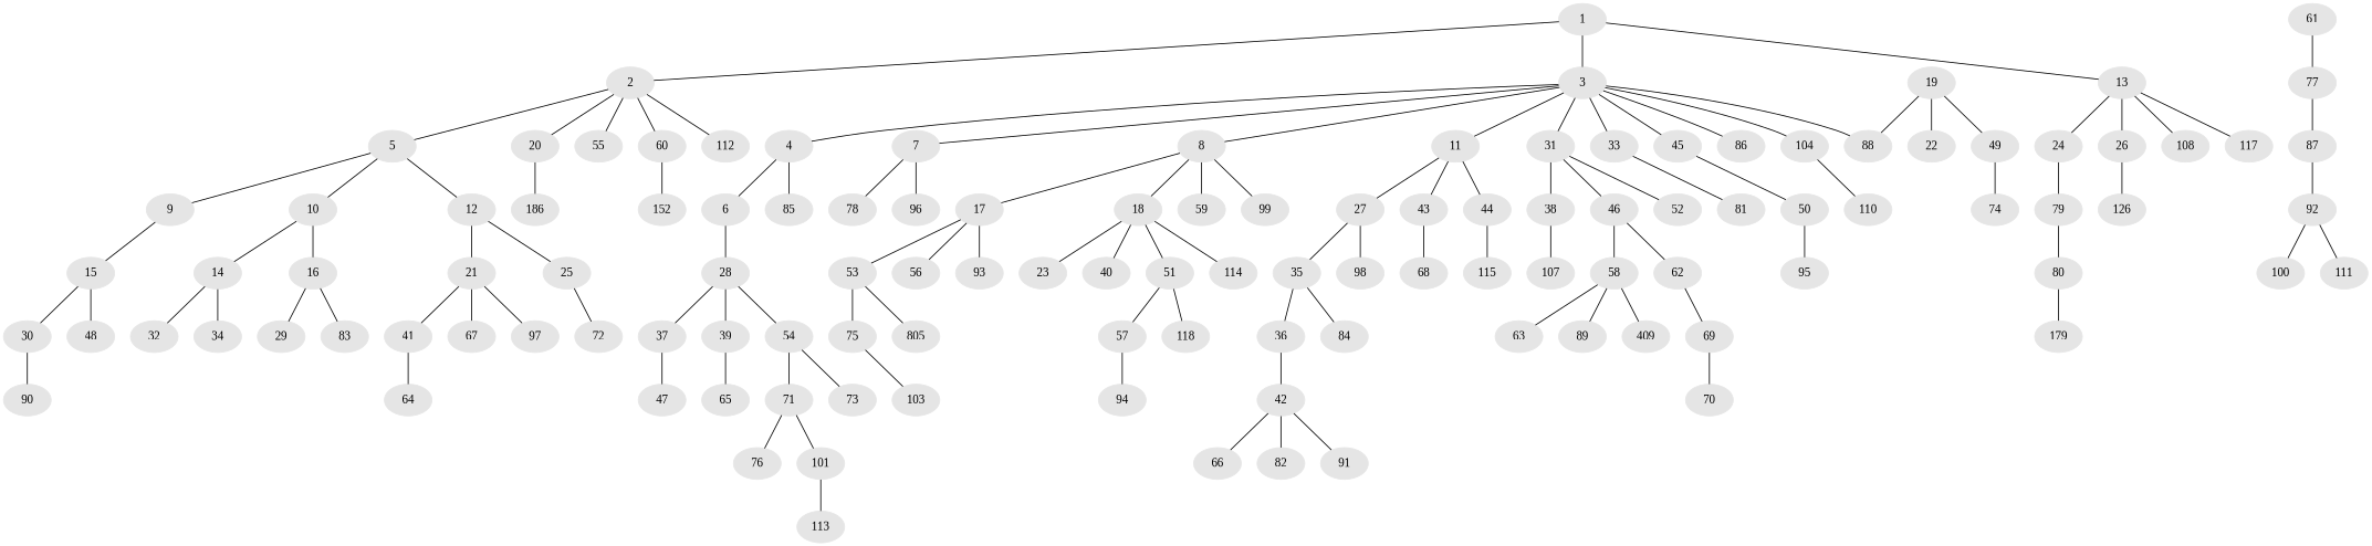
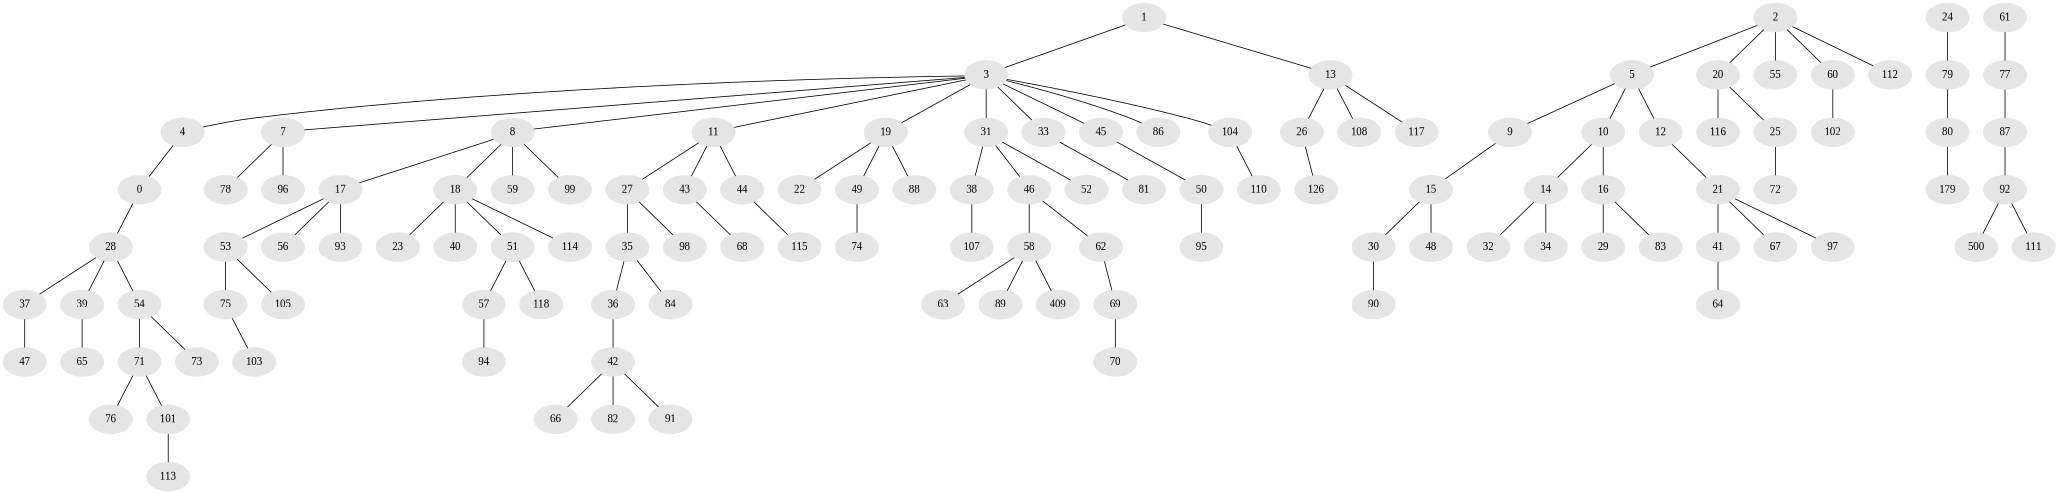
  graph {
    fontname="Liberation Serif"
    node [color=gray90 fontname="Liberation Serif" style=filled]
    edge [fontname="Liberation Serif"]
    1
    2
    3
    13
    5
    20
    55
    60
    112
    4
    7
    8
    11
    19
    31
    33
    45
    86
    104
    24
    26
    108
    117
    9
    10
    12
-   116 [label=186]
-   102 [label=152]
-   6
-   85
+   116
+   102
+   6 [label=0]
    78
    96
    17
    18
    59
    99
    27
    43
    44
    22
    49
    88
    38
    46
    52
    81
    50
    110
    28
    15
    14
    16
    21
    25
    37
    39
    54
    53
    56
    93
    23
    40
    51
    114
    30
    48
    32
    34
    29
    83
    35
    98
    68
    115
    41
    67
    97
    72
    79
    n80 [label=126]
    90
    75
-   105 [label=805]
+   105
    57
    118
    74
    64
    80
    36
    84
    61
    77
    47
    65
    71
    73
    107
    58
    62
    42
    66
    82
    91
    95
    63
    89
    n107 [label=409]
    69
    94
    103
    76
    101
    87
    70
    113
    92
    n117 [label=179]
-   100
+   100 [label=500]
    111
-   1 -- 2
    1 -- 3
    1 -- 13
    2 -- 5
    2 -- 20
    2 -- 55
    2 -- 60
    2 -- 112
    3 -- 4
    3 -- 7
    3 -- 8
    3 -- 11
-   3 -- 88
+   3 -- 19
    3 -- 31
    3 -- 33
    3 -- 45
    3 -- 86
    3 -- 104
-   13 -- 24
    13 -- 26
    13 -- 108
    13 -- 117
    5 -- 9
    5 -- 10
    5 -- 12
    20 -- 116
    60 -- 102
    4 -- 6
-   4 -- 85
    7 -- 78
    7 -- 96
    8 -- 17
    8 -- 18
    8 -- 59
    8 -- 99
    11 -- 27
    11 -- 43
    11 -- 44
    19 -- 22
    19 -- 49
    19 -- 88
    31 -- 38
    31 -- 46
    31 -- 52
    33 -- 81
    45 -- 50
    104 -- 110
    24 -- 79
    26 -- n80
    9 -- 15
    10 -- 14
    10 -- 16
    12 -- 21
-   12 -- 25
+   20 -- 25
    6 -- 28
    17 -- 53
    17 -- 56
    17 -- 93
    18 -- 23
    18 -- 40
    18 -- 51
    18 -- 114
    27 -- 35
    27 -- 98
    43 -- 68
    44 -- 115
    49 -- 74
    38 -- 107
    46 -- 58
    46 -- 62
    50 -- 95
    28 -- 37
    28 -- 39
    28 -- 54
    15 -- 30
    15 -- 48
    14 -- 32
    14 -- 34
    16 -- 29
    16 -- 83
    21 -- 41
    21 -- 67
    21 -- 97
    25 -- 72
    37 -- 47
    39 -- 65
    54 -- 71
    54 -- 73
    53 -- 75
    53 -- 105
    51 -- 57
    51 -- 118
    30 -- 90
    35 -- 36
    35 -- 84
    41 -- 64
    79 -- 80
    75 -- 103
    57 -- 94
    80 -- n117
    36 -- 42
    61 -- 77
    77 -- 87
    71 -- 76
    71 -- 101
    58 -- 63
    58 -- 89
    58 -- n107
    62 -- 69
    42 -- 66
    42 -- 82
    42 -- 91
    69 -- 70
    101 -- 113
    87 -- 92
    92 -- 100
    92 -- 111
  }
